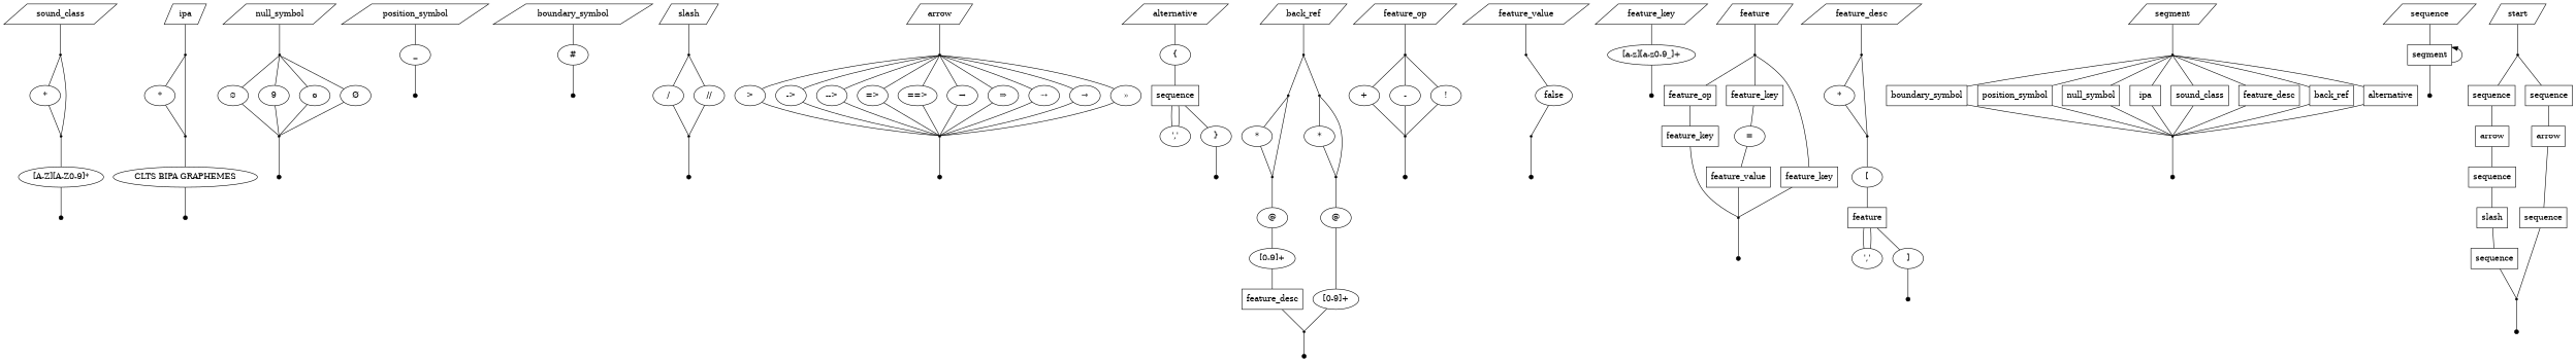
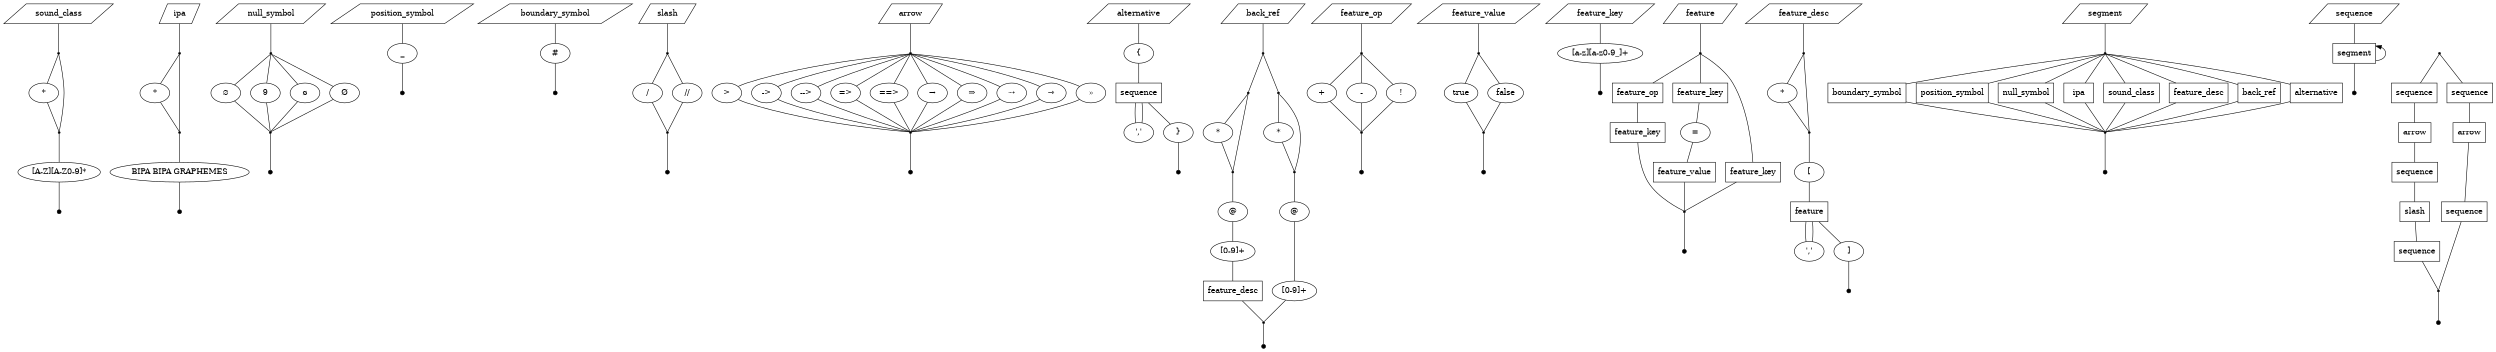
  strict digraph {
    packMode=clust
    rankdir=TB
    splines=true
    node [shape=point]
    edge [arrowhead=none]
    n1 [height=0.5 label="*" width=0.75 shape=""]
    n3 [height=0.05 width=0.05]
    n4 [height=0.5 label="[A-Z][A-Z0-9]*" width=1.8776 shape=""]
    n5 [height=0.1 width=0.1]
    n2 [height=0.05 width=0.05]
    sound_class [height=0.5 label=sound_class shape=parallelogram width=2.2463]
    n6 [height=0.5 label="*" width=0.75 shape=""]
    n8 [height=0.05 width=0.05]
-   n9 [height=0.5 label="CLTS BIPA GRAPHEMES" width=3.0694 shape=""]
+   n9 [height=0.5 label="BIPA BIPA GRAPHEMES" width=3.0694 shape=""]
    n10 [height=0.1 width=0.1]
    n7 [height=0.05 width=0.05]
    ipa [height=0.5 label=ipa shape=parallelogram width=0.90716]
    n11 [height=0.5 label="∅" width=0.75 shape=""]
    n16 [height=0.05 width=0.05]
    n17 [height=0.1 width=0.1]
    n12 [height=0.5 label=9 width=0.75 shape=""]
    n13 [height=0.5 label="ø" width=0.75 shape=""]
    n14 [height=0.5 label="Ø" width=0.75 shape=""]
    n15 [height=0.05 width=0.05]
    null_symbol [height=0.5 label=null_symbol shape=parallelogram width=2.3327]
    n18 [height=0.5 label=_ width=0.75 shape=""]
    n19 [height=0.1 width=0.1]
    position_symbol [height=0.5 label=position_symbol shape=parallelogram width=2.9375]
    n20 [height=0.5 label="#" width=0.75 shape=""]
    n21 [height=0.1 width=0.1]
    boundary_symbol [height=0.5 label=boundary_symbol shape=parallelogram width=3.1535]
    n22 [height=0.5 label="/" width=0.75 shape=""]
    n25 [height=0.05 width=0.05]
    n26 [height=0.1 width=0.1]
    n23 [height=0.5 label="//" width=0.75 shape=""]
    n24 [height=0.05 width=0.05]
    slash [height=0.5 label=slash shape=parallelogram width=1.2095]
    n27 [height=0.5 label=">" width=0.75 shape=""]
    n38 [height=0.05 width=0.05]
    n39 [height=0.1 width=0.1]
    n28 [height=0.5 label="->" width=0.75 shape=""]
    n29 [height=0.5 label="-->" width=0.75 shape=""]
    n30 [height=0.5 label="=>" width=0.75 shape=""]
    n31 [height=0.5 label="==>" width=0.75 shape=""]
    n32 [height=0.5 label="→" width=0.75 shape=""]
    n33 [height=0.5 label="⇒" width=0.75 shape=""]
    n34 [height=0.5 label="⇢" width=0.75 shape=""]
    n35 [height=0.5 label="⇾" width=0.75 shape=""]
    n36 [height=0.5 label="»" width=0.75 shape=""]
    n37 [height=0.05 width=0.05]
    arrow [height=0.5 label=arrow shape=parallelogram width=1.3103]
    n40 [height=0.5 label="{" width=0.75 shape=""]
    n41 [height=0.5 label=sequence shape=box width=0.91667]
    n42 [height=0.5 label="','" width=0.75 shape=""]
    n43 [height=0.5 label="}" width=0.75 shape=""]
    n44 [height=0.1 width=0.1]
    alternative [height=0.5 label=alternative shape=parallelogram width=2.0303]
    n45 [height=0.5 label="*" width=0.75 shape=""]
    n47 [height=0.05 width=0.05]
    n48 [height=0.5 label="@" width=0.75 shape=""]
    n49 [height=0.5 label="[0-9]+" width=0.94444 shape=""]
    n50 [height=0.5 label=feature_desc shape=box width=1.1806]
    n57 [height=0.05 width=0.05]
    n58 [height=0.1 width=0.1]
    n46 [height=0.05 width=0.05]
    n51 [height=0.5 label="*" width=0.75 shape=""]
    n53 [height=0.05 width=0.05]
    n54 [height=0.5 label="@" width=0.75 shape=""]
    n55 [height=0.5 label="[0-9]+" width=0.94444 shape=""]
    n52 [height=0.05 width=0.05]
    n56 [height=0.05 width=0.05]
    back_ref [height=0.5 label=back_ref shape=parallelogram width=1.7567]
    n59 [height=0.5 label="+" width=0.75 shape=""]
    n63 [height=0.05 width=0.05]
    n64 [height=0.1 width=0.1]
    n60 [height=0.5 label="-" width=0.75 shape=""]
    n61 [height=0.5 label="!" width=0.75 shape=""]
    n62 [height=0.05 width=0.05]
    feature_op [height=0.5 label=feature_op shape=parallelogram width=2.0303]
+   n65 [height=0.5 label=true width=0.75 shape=""]
    n68 [height=0.05 width=0.05]
    n69 [height=0.1 width=0.1]
    n66 [height=0.5 label=false width=0.76389 shape=""]
    n67 [height=0.05 width=0.05]
    feature_value [height=0.5 label=feature_value shape=parallelogram width=2.4767]
    n70 [height=0.5 label="[a-z][a-z0-9_]+" width=1.8234 shape=""]
    n71 [height=0.1 width=0.1]
    feature_key [height=0.5 label=feature_key shape=parallelogram width=2.1887]
    n72 [height=0.5 label=feature_op shape=box width=1.0278]
    n73 [height=0.5 label=feature_key shape=box width=1.1111]
    n79 [height=0.05 width=0.05]
    n80 [height=0.1 width=0.1]
    n74 [height=0.5 label=feature_key shape=box width=1.1111]
    n75 [height=0.5 label="=" width=0.75 shape=""]
    n76 [height=0.5 label=feature_value shape=box width=1.25]
    n77 [height=0.5 label=feature_key shape=box width=1.1111]
    n78 [height=0.05 width=0.05]
    feature [height=0.5 label=feature shape=parallelogram width=1.4831]
    n81 [height=0.5 label="*" width=0.75 shape=""]
    n83 [height=0.05 width=0.05]
    n84 [height=0.5 label="[" width=0.75 shape=""]
    n85 [height=0.5 label=feature shape=box width=0.75]
    n86 [height=0.5 label="','" width=0.75 shape=""]
    n87 [height=0.5 label="]" width=0.75 shape=""]
    n88 [height=0.1 width=0.1]
    n82 [height=0.05 width=0.05]
    feature_desc [height=0.5 label=feature_desc shape=parallelogram width=2.3327]
    n89 [height=0.5 label=boundary_symbol shape=box width=1.5972]
    n98 [height=0.05 width=0.05]
    n99 [height=0.1 width=0.1]
    n90 [height=0.5 label=position_symbol shape=box width=1.4861]
    n91 [height=0.5 label=null_symbol shape=box width=1.1806]
    n92 [height=0.5 label=ipa shape=box width=0.75]
    n93 [height=0.5 label=sound_class shape=box width=1.1389]
    n94 [height=0.5 label=feature_desc shape=box width=1.1806]
    n95 [height=0.5 label=back_ref shape=box width=0.88889]
    n96 [height=0.5 label=alternative shape=box width=1.0278]
    n97 [height=0.05 width=0.05]
    segment [height=0.5 label=segment shape=parallelogram width=1.6991]
    n100 [height=0.5 label=segment shape=box width=0.86111]
    n101 [height=0.1 width=0.1]
    sequence [height=0.5 label=sequence shape=parallelogram width=1.8143]
    n102 [height=0.5 label=sequence shape=box width=0.91667]
    n103 [height=0.5 label=arrow shape=box width=0.75]
    n104 [height=0.5 label=sequence shape=box width=0.91667]
    n105 [height=0.5 label=slash shape=box width=0.75]
    n106 [height=0.5 label=sequence shape=box width=0.91667]
    n111 [height=0.05 width=0.05]
    n112 [height=0.1 width=0.1]
    n107 [height=0.5 label=sequence shape=box width=0.91667]
    n108 [height=0.5 label=arrow shape=box width=0.75]
    n109 [height=0.5 label=sequence shape=box width=0.91667]
    n110 [height=0.05 width=0.05]
-   start [height=0.5 label=start shape=parallelogram width=1.0944]
    n1 -> n3
    n3 -> n4
    n4 -> n5
    n2 -> n1
    n2 -> n3
    sound_class -> n2
    n6 -> n8
    n8 -> n9
    n9 -> n10
    n7 -> n6
    n7 -> n8
    ipa -> n7
    n11 -> n16
    n16 -> n17
    n12 -> n16
    n13 -> n16
    n14 -> n16
    n15 -> n11
    n15 -> n12
    n15 -> n13
    n15 -> n14
    null_symbol -> n15
    n18 -> n19
    position_symbol -> n18
    n20 -> n21
    boundary_symbol -> n20
    n22 -> n25
    n25 -> n26
    n23 -> n25
    n24 -> n22
    n24 -> n23
    slash -> n24
    n27 -> n38
    n38 -> n39
    n28 -> n38
    n29 -> n38
    n30 -> n38
    n31 -> n38
    n32 -> n38
    n33 -> n38
    n34 -> n38
    n35 -> n38
    n36 -> n38
    n37 -> n27
    n37 -> n28
    n37 -> n29
    n37 -> n30
    n37 -> n31
    n37 -> n32
    n37 -> n33
    n37 -> n34
    n37 -> n35
    n37 -> n36
    arrow -> n37
    n40 -> n41
    n41 -> n42
    n41 -> n43
    n42 -> n41
    n43 -> n44
    alternative -> n40
    n45 -> n47
    n47 -> n48
    n48 -> n49
    n49 -> n50
    n50 -> n57
    n57 -> n58
    n46 -> n45
    n46 -> n47
    n51 -> n53
    n53 -> n54
    n54 -> n55
    n55 -> n57
    n52 -> n51
    n52 -> n53
    n56 -> n46
    n56 -> n52
    back_ref -> n56
    n59 -> n63
    n63 -> n64
    n60 -> n63
    n61 -> n63
    n62 -> n59
    n62 -> n60
    n62 -> n61
    feature_op -> n62
+   n65 -> n68
    n68 -> n69
    n66 -> n68
+   n67 -> n65
    n67 -> n66
    feature_value -> n67
    n70 -> n71
    feature_key -> n70
    n72 -> n73
    n73 -> n79
    n79 -> n80
    n74 -> n75
    n75 -> n76
    n76 -> n79
    n77 -> n79
    n78 -> n72
    n78 -> n74
    n78 -> n77
    feature -> n78
    n81 -> n83
    n83 -> n84
    n84 -> n85
    n85 -> n86
    n85 -> n87
    n86 -> n85
    n87 -> n88
    n82 -> n81
    n82 -> n83
    feature_desc -> n82
    n89 -> n98
    n98 -> n99
    n90 -> n98
    n91 -> n98
    n92 -> n98
    n93 -> n98
    n94 -> n98
    n95 -> n98
    n96 -> n98
    n97 -> n89
    n97 -> n90
    n97 -> n91
    n97 -> n92
    n97 -> n93
    n97 -> n94
    n97 -> n95
    n97 -> n96
    segment -> n97
    n100 -> n100 [dir=back]
    n100 -> n101
    sequence -> n100
    n102 -> n103
    n103 -> n104
    n104 -> n105
    n105 -> n106
    n106 -> n111
    n111 -> n112
    n107 -> n108
    n108 -> n109
    n109 -> n111
    n110 -> n102
    n110 -> n107
-   start -> n110
  }
